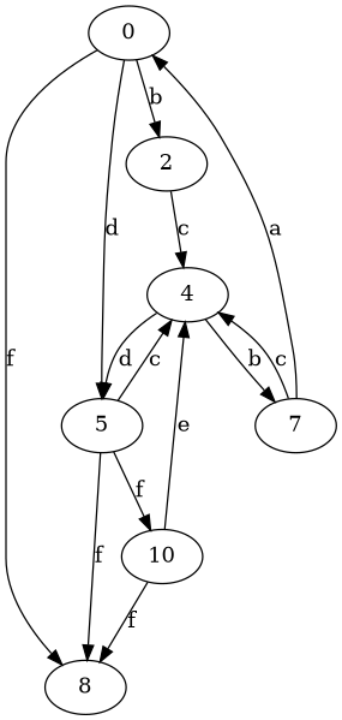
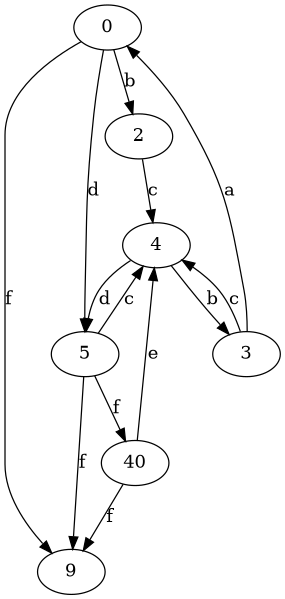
  strict digraph {
    0
    2
    5
-   9 [label=8]
+   9
    4
-   3 [label=7]
-   10
+   3
+   10 [label=40]
    0 -> 2 [label=b]
    0 -> 5 [label=d]
    0 -> 9 [label=f]
    2 -> 4 [label=c]
    5 -> 9 [label=f]
    5 -> 4 [label=c]
    5 -> 10 [label=f]
    4 -> 5 [label=d]
    4 -> 3 [label=b]
    3 -> 0 [label=a]
    3 -> 4 [label=c]
    10 -> 9 [label=f]
    10 -> 4 [label=e]
  }
